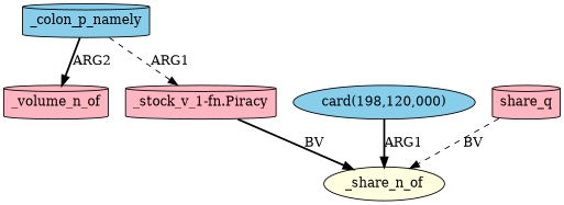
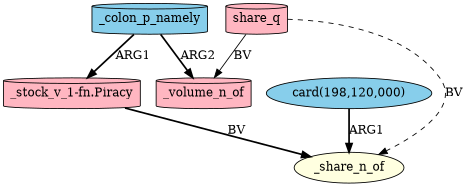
  digraph {
    node [fillcolor=lightpink shape=cylinder style=filled]
    edge [style=bold]
    _colon_p_namely [fillcolor=skyblue]
    _volume_n_of
    "_stock_v_1-fn.Piracy"
    _share_n_of [fillcolor=lightyellow shape=ellipse]
    "card(198,120,000)" [fillcolor=skyblue shape=ellipse]
    n6 [label=share_q]
    _colon_p_namely -> _volume_n_of [label=ARG2]
-   _colon_p_namely -> "_stock_v_1-fn.Piracy" [label=ARG1 style=dashed]
+   _colon_p_namely -> "_stock_v_1-fn.Piracy" [label=ARG1]
    "_stock_v_1-fn.Piracy" -> _share_n_of [label=BV]
    "card(198,120,000)" -> _share_n_of [label=ARG1]
+   n6 -> _volume_n_of [label=BV style=solid]
    n6 -> _share_n_of [label=BV style=dashed]
  }
